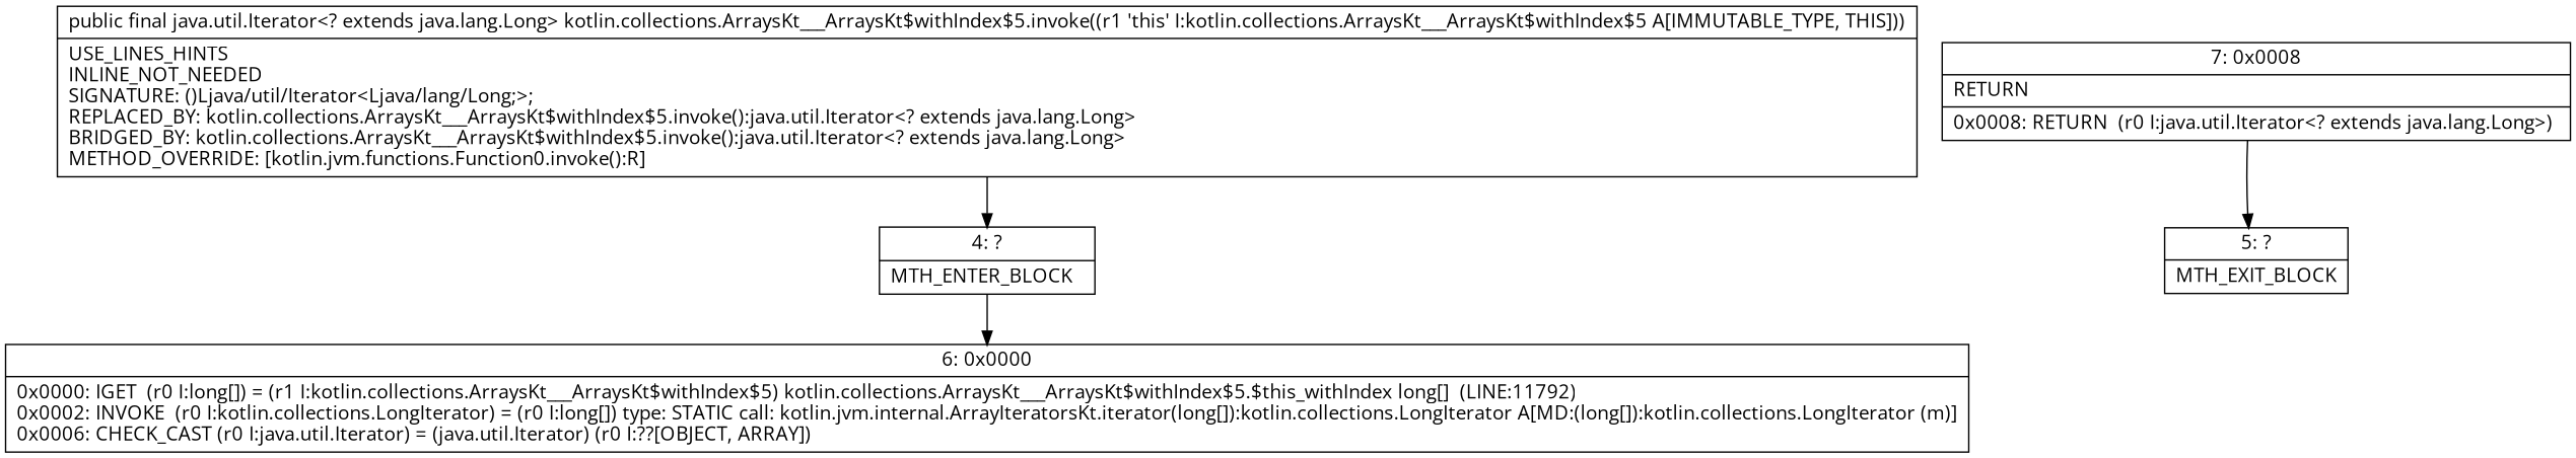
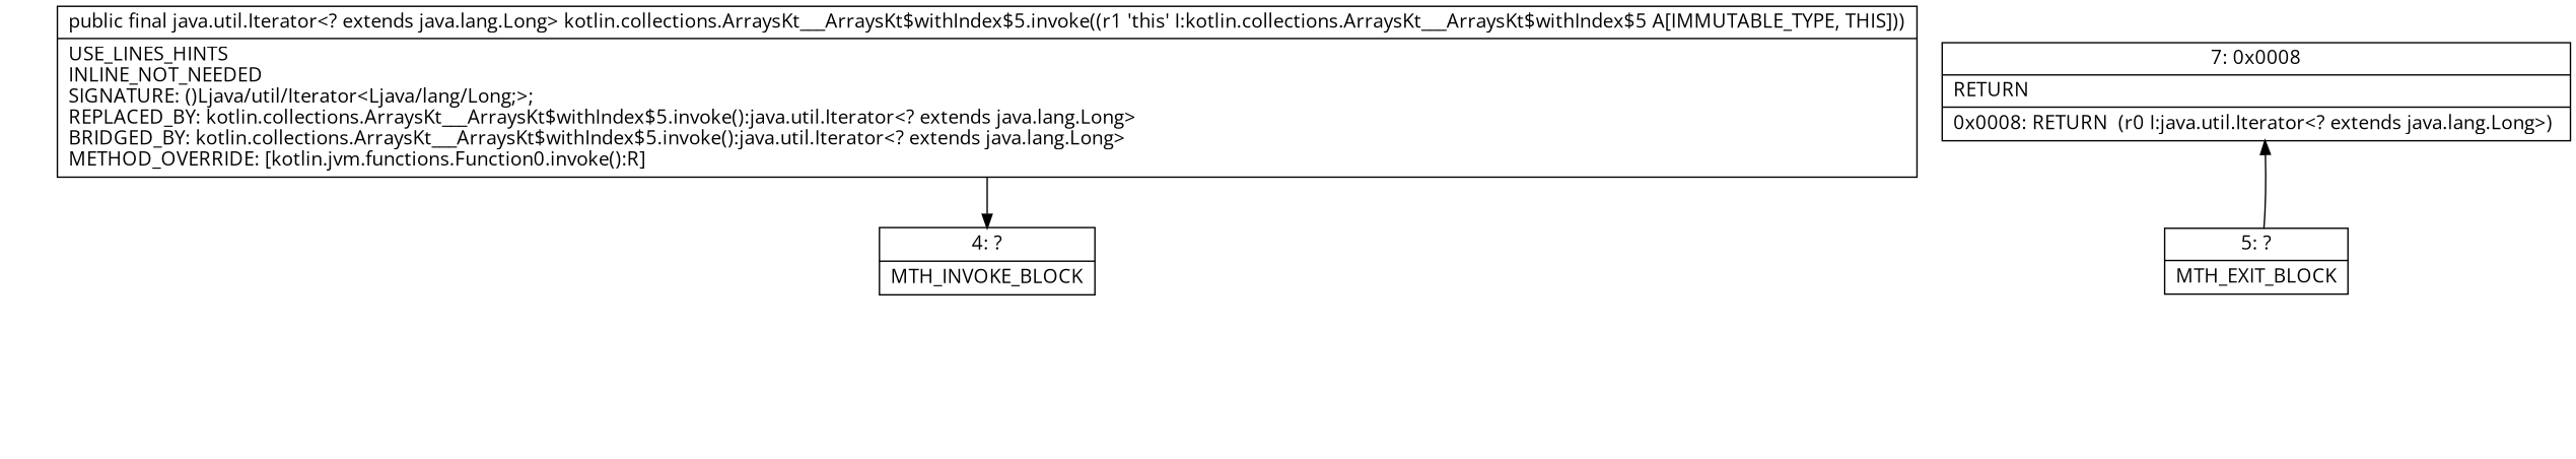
  digraph {
    fontname="Open Sans"
    node [fontname="Open Sans" shape=record]
    edge [fontname="Open Sans"]
-   n1 [label="{4\:\ ?|MTH_ENTER_BLOCK\l}"]
-   n2 [label="{6\:\ 0x0000|0x0000: IGET  (r0 I:long[]) = (r1 I:kotlin.collections.ArraysKt___ArraysKt$withIndex$5) kotlin.collections.ArraysKt___ArraysKt$withIndex$5.$this_withIndex long[]  (LINE:11792)\l0x0002: INVOKE  (r0 I:kotlin.collections.LongIterator) = (r0 I:long[]) type: STATIC call: kotlin.jvm.internal.ArrayIteratorsKt.iterator(long[]):kotlin.collections.LongIterator A[MD:(long[]):kotlin.collections.LongIterator (m)]\l0x0006: CHECK_CAST (r0 I:java.util.Iterator) = (java.util.Iterator) (r0 I:??[OBJECT, ARRAY]) \l}"]
+   n1 [label="{4\:\ ?|MTH_INVOKE_BLOCK\l}"]
    n3 [label="{7\:\ 0x0008|RETURN\l|0x0008: RETURN  (r0 I:java.util.Iterator\<? extends java.lang.Long\>) \l}"]
    n4 [label="{5\:\ ?|MTH_EXIT_BLOCK\l}"]
    n5 [label="{public final java.util.Iterator\<? extends java.lang.Long\> kotlin.collections.ArraysKt___ArraysKt$withIndex$5.invoke((r1 'this' I:kotlin.collections.ArraysKt___ArraysKt$withIndex$5 A[IMMUTABLE_TYPE, THIS]))  | USE_LINES_HINTS\lINLINE_NOT_NEEDED\lSIGNATURE: ()Ljava\/util\/Iterator\<Ljava\/lang\/Long;\>;\lREPLACED_BY: kotlin.collections.ArraysKt___ArraysKt$withIndex$5.invoke():java.util.Iterator\<? extends java.lang.Long\>\lBRIDGED_BY: kotlin.collections.ArraysKt___ArraysKt$withIndex$5.invoke():java.util.Iterator\<? extends java.lang.Long\>\lMETHOD_OVERRIDE: [kotlin.jvm.functions.Function0.invoke():R]\l}"]
-   n1 -> n2
-   n3 -> n4
+   n4 -> n3
    n5 -> n1
  }
